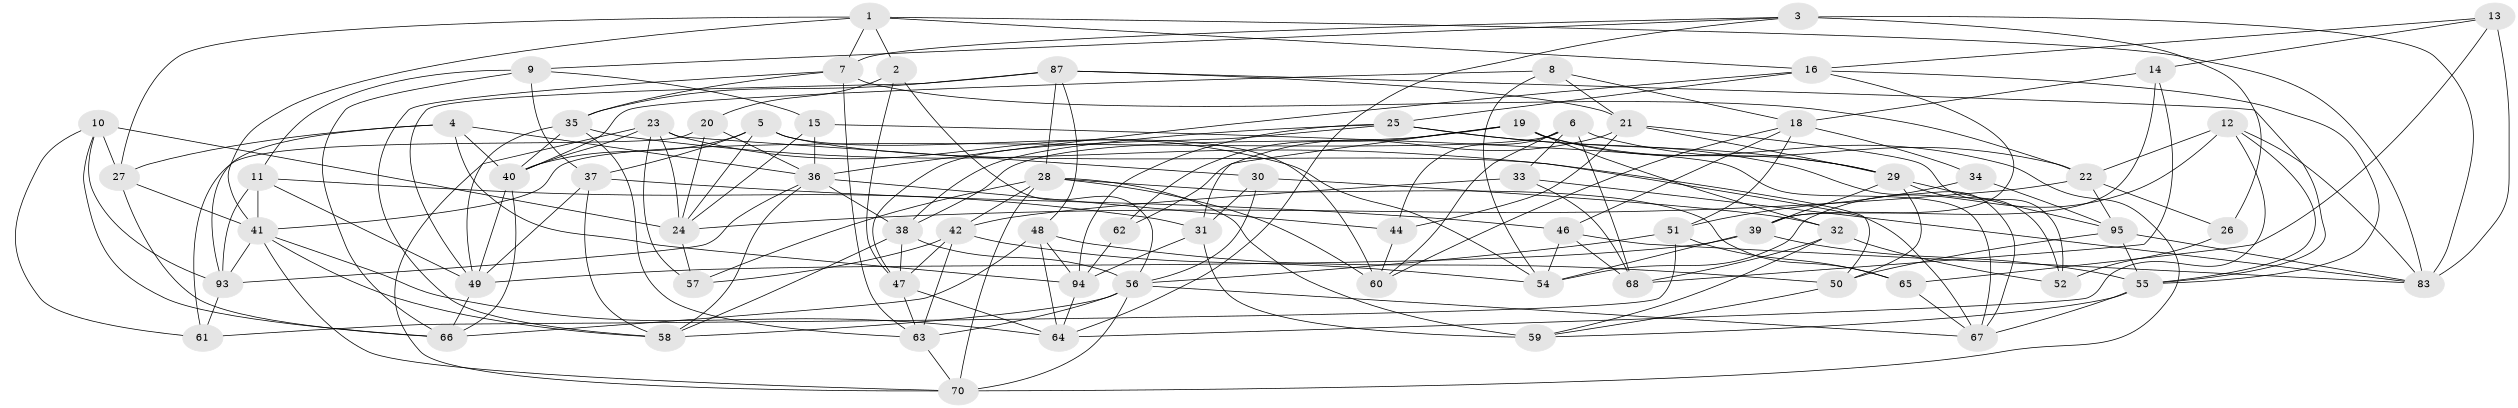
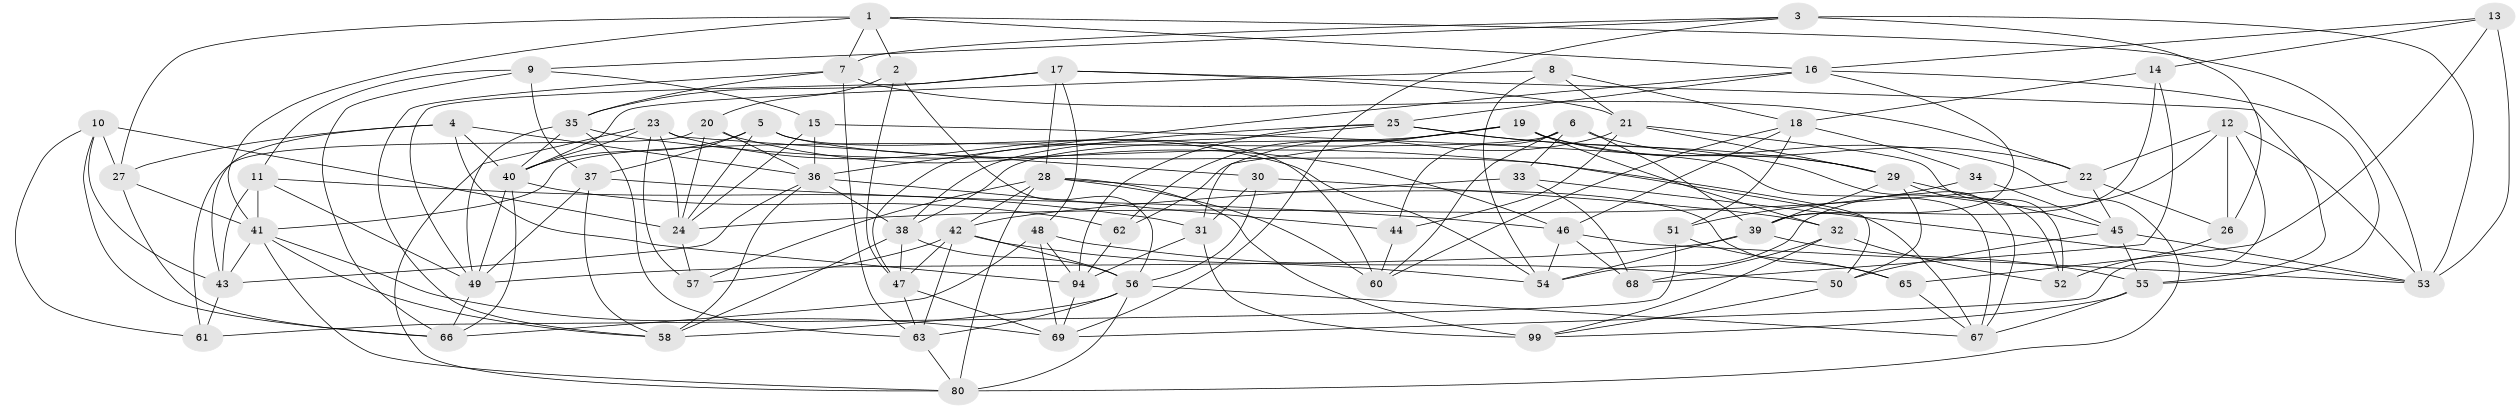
  graph {
    node [color=gray90 style=filled]
    edge [weight=1.0]
    1
    2
    7
    16
    27
    41
-   53 [label=83]
+   53
    20
    47
    56
    22
    35
    58
    63
    36
    39
    25
    55
    66
-   69 [label=64]
-   43 [label=93]
-   70
+   69
+   43
+   70 [label=80]
    24
    61
    46
    67
    3
    9
    26
    37
    11
    15
    52
    4
    40
    n36 [label=94]
    44
    38
    49
    62
    5
    50
    60
    57
-   59
+   59 [label=99]
    6
    33
    68
-   45 [label=95]
+   45
    42
    8
    18
    54
    21
    34
    51
    29
    31
    10
    12
    13
    14
    65
-   17 [label=87]
+   17
    28
    48
    19
    32
    23
    30
    1 -- 2
    1 -- 7
    1 -- 16
    1 -- 27
    1 -- 41
    1 -- 53
    2 -- 20
    2 -- 47
    2 -- 56
    7 -- 22
    7 -- 35
    7 -- 58
    7 -- 63
    16 -- 36
    16 -- 39
    16 -- 25
    16 -- 55
    27 -- 41
    27 -- 66
    41 -- 58
    41 -- 69
    41 -- 43
    41 -- 70
    20 -- 36
    20 -- 24 [weight=2.0]
    20 -- 61
+   20 -- 46
    47 -- 63
    47 -- 69
    56 -- 58
    56 -- 63
    56 -- 70
    56 -- 67
    22 -- 24
    22 -- 26
    22 -- 45
    35 -- 63
    35 -- 67
    35 -- 40
    35 -- 49
    63 -- 70
    36 -- 58
    36 -- 43
    36 -- 44
    36 -- 38
    39 -- 55
    39 -- 49
    39 -- 54
    25 -- 47
    25 -- 67
    25 -- n36
    25 -- 38
    25 -- 29
    55 -- 67
    55 -- 59
    43 -- 61
    24 -- 57
    46 -- 53
    46 -- 68
    46 -- 54
    3 -- 7
    3 -- 53
    3 -- 69
    3 -- 9
    3 -- 26 [weight=2.0]
    9 -- 66
    9 -- 37
    9 -- 11
    9 -- 15
    26 -- 52 [weight=2.0]
    37 -- 58
    37 -- 46
    37 -- 49 [weight=2.0]
    11 -- 41
    11 -- 43
    11 -- 49
    11 -- 31 [weight=2.0]
    15 -- 36
    15 -- 24
    15 -- 67
    4 -- 27
    4 -- 36
    4 -- 43
    4 -- 40
    4 -- n36
    40 -- 66
    40 -- 49
+   40 -- 62
    n36 -- 69
    44 -- 60
    38 -- 47
    38 -- 56
    38 -- 58
    49 -- 66
    62 -- n36
    5 -- 24
    5 -- 37
    5 -- 40
    5 -- 50
    5 -- 60 [weight=2.0]
    50 -- 59
    6 -- 41
    6 -- 22
    6 -- 44
    6 -- 60
    6 -- 33
-   6 -- 68
+   6 -- 39
    33 -- 53
    33 -- 68
    33 -- 42
    45 -- 53
    45 -- 55
    45 -- 50
    42 -- 47
    42 -- 63
    42 -- 57
    42 -- 54
    8 -- 40
    8 -- 18
    8 -- 54
    8 -- 21
    18 -- 46
    18 -- 60
    18 -- 34
    18 -- 51
    21 -- 52 [weight=2.0]
    21 -- 44
    21 -- 62
    21 -- 29
    34 -- 45
    34 -- 51 [weight=2.0]
-   51 -- 56
+   42 -- 56
    51 -- 61
    51 -- 65
    29 -- 39
    29 -- 52
    29 -- 50
    29 -- 45
    31 -- n36
    31 -- 59
    10 -- 27 [weight=2.0]
    10 -- 66
    10 -- 43
    10 -- 24
    10 -- 61
    12 -- 53 [weight=2.0]
    12 -- 22
    12 -- 69
-   12 -- 55
+   12 -- 26
    12 -- 54
    13 -- 16
    13 -- 53 [weight=3.0]
    13 -- 14
    13 -- 65
    14 -- 39
    14 -- 68
    14 -- 18
    65 -- 67
    17 -- 35
    17 -- 55
    17 -- 49
    17 -- 21
    17 -- 28
    17 -- 48
    28 -- 70
    28 -- 60
    28 -- 57
    28 -- 59 [weight=2.0]
    28 -- 42
    28 -- 65
    48 -- 66
    48 -- 69
    48 -- n36
    48 -- 50 [weight=2.0]
    19 -- 70
    19 -- 38
    19 -- 62
    19 -- 29
    19 -- 31
    19 -- 32
    32 -- 52
    32 -- 59
    32 -- 68 [weight=2.0]
    23 -- 70
    23 -- 24
    23 -- 40
    23 -- 57
    23 -- 54
    23 -- 30
    30 -- 56
    30 -- 31
    30 -- 32
  }
